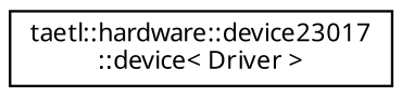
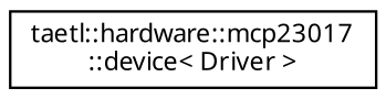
  digraph {
    rankdir=TB
    fontname="Noto Sans"
-   n1 [color=black fillcolor=white fontname="Noto Sans" fontsize=10 height=0.2 label="taetl::hardware::device23017\l::device\< Driver \>" shape=record style=filled width=0.4]
+   n1 [color=black fillcolor=white fontname="Noto Sans" fontsize=10 height=0.2 label="taetl::hardware::mcp23017\l::device\< Driver \>" shape=record style=filled width=0.4]
  }
